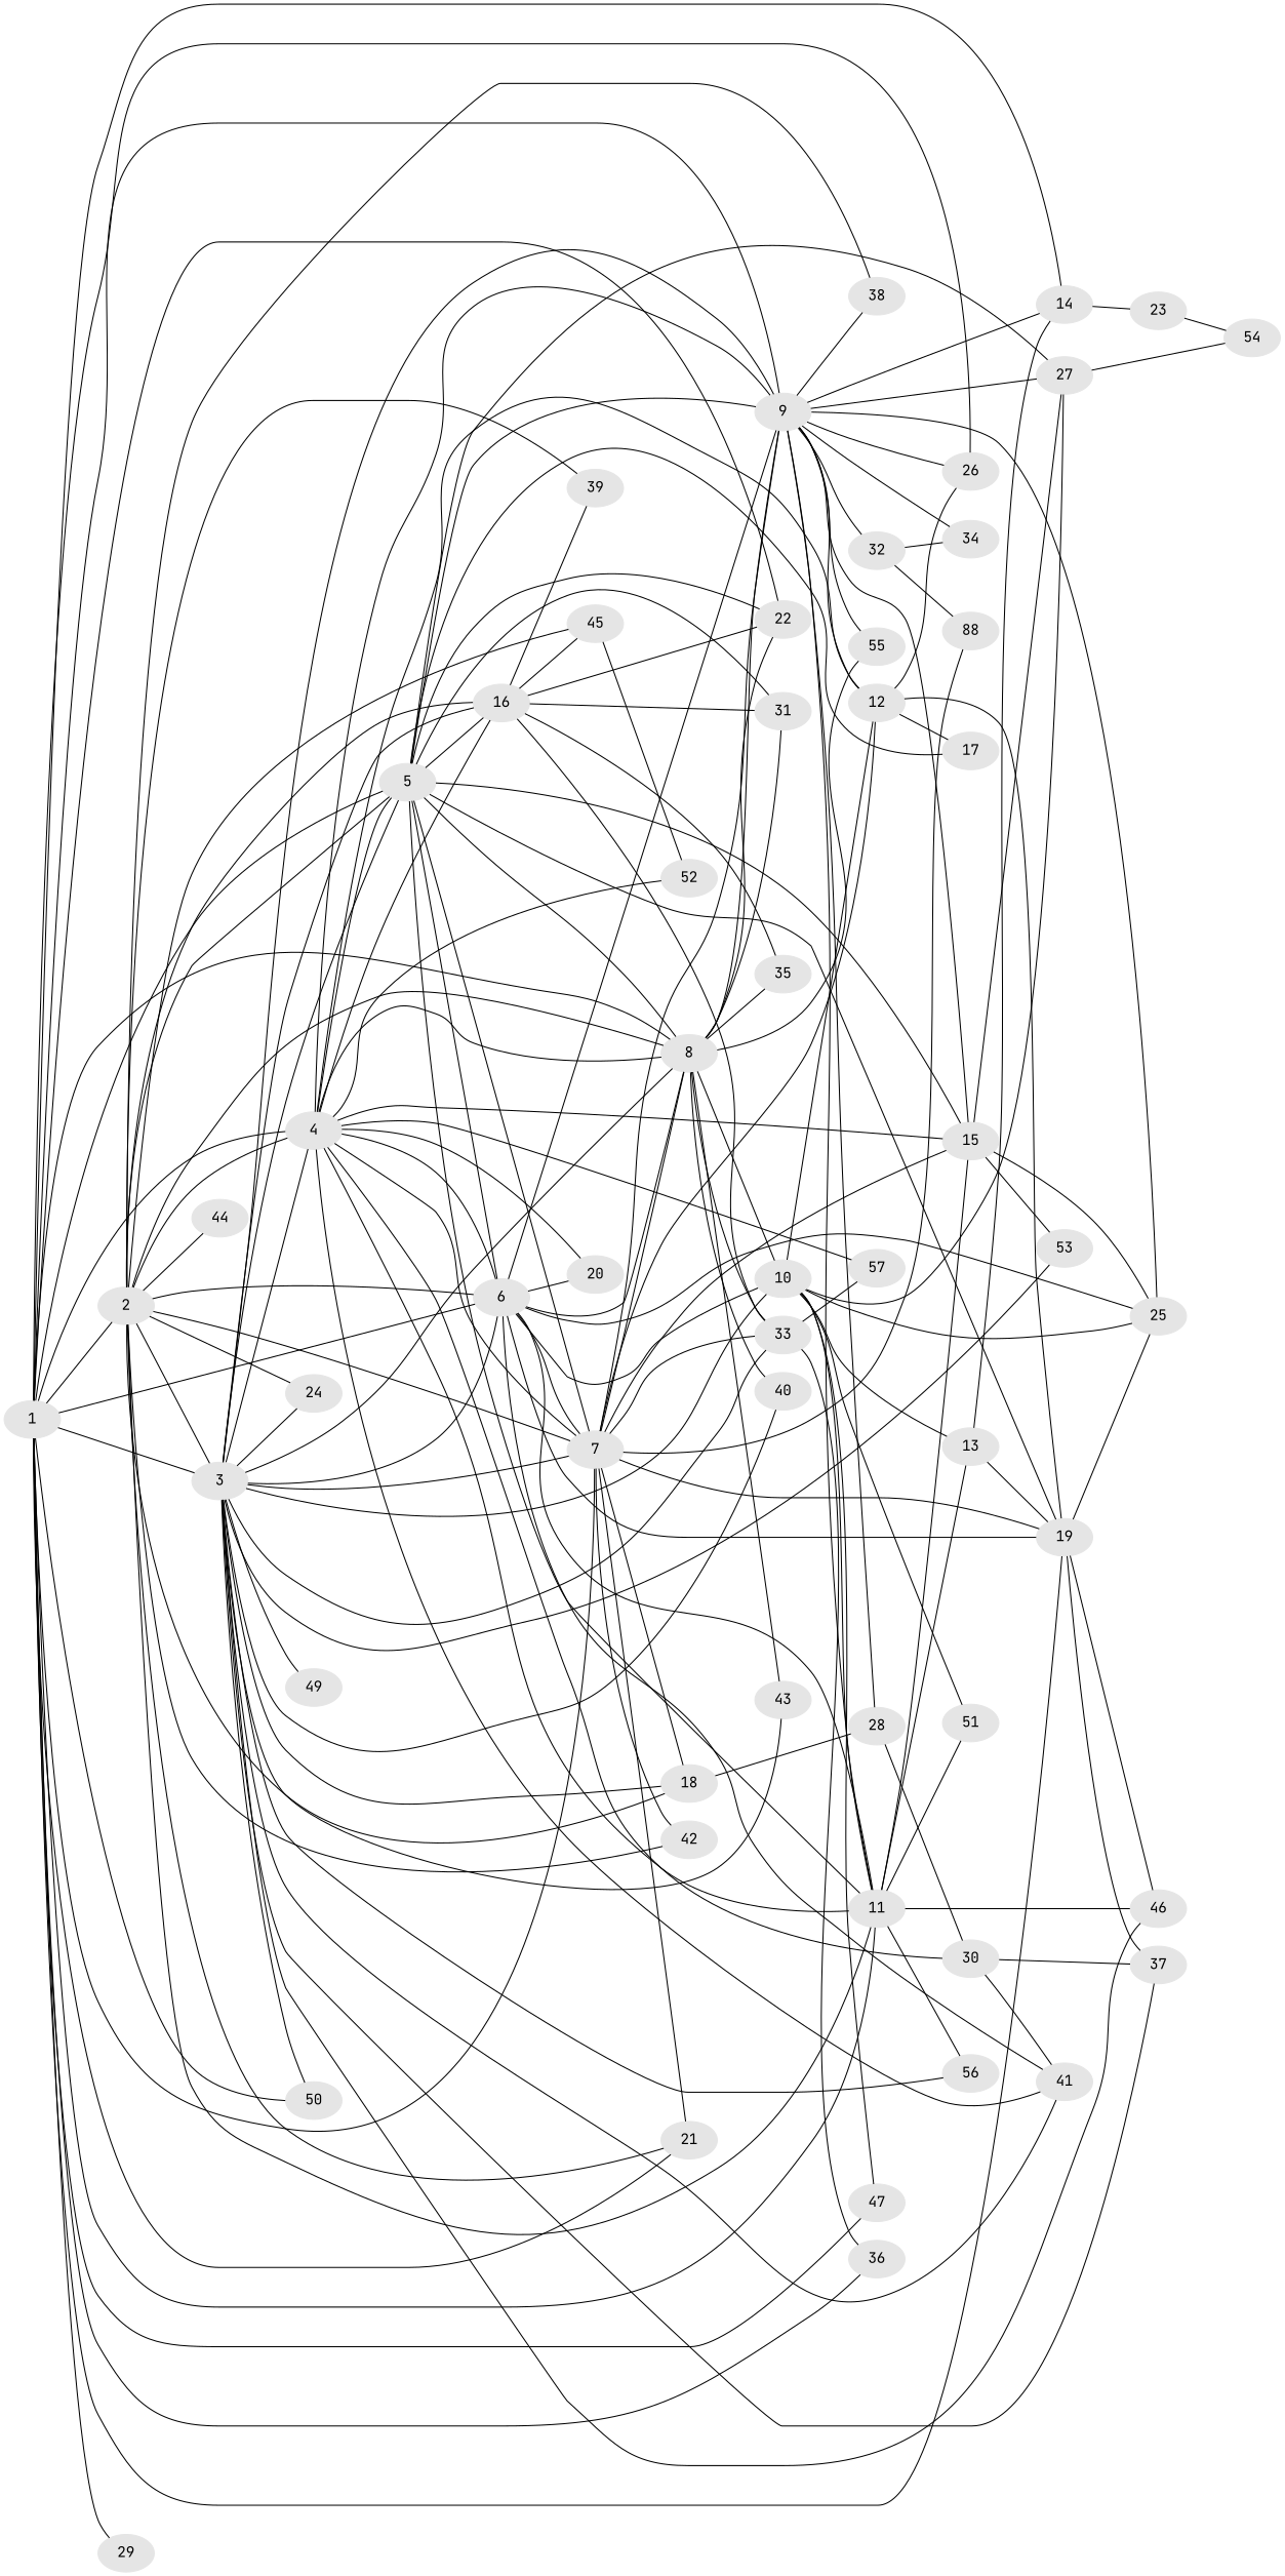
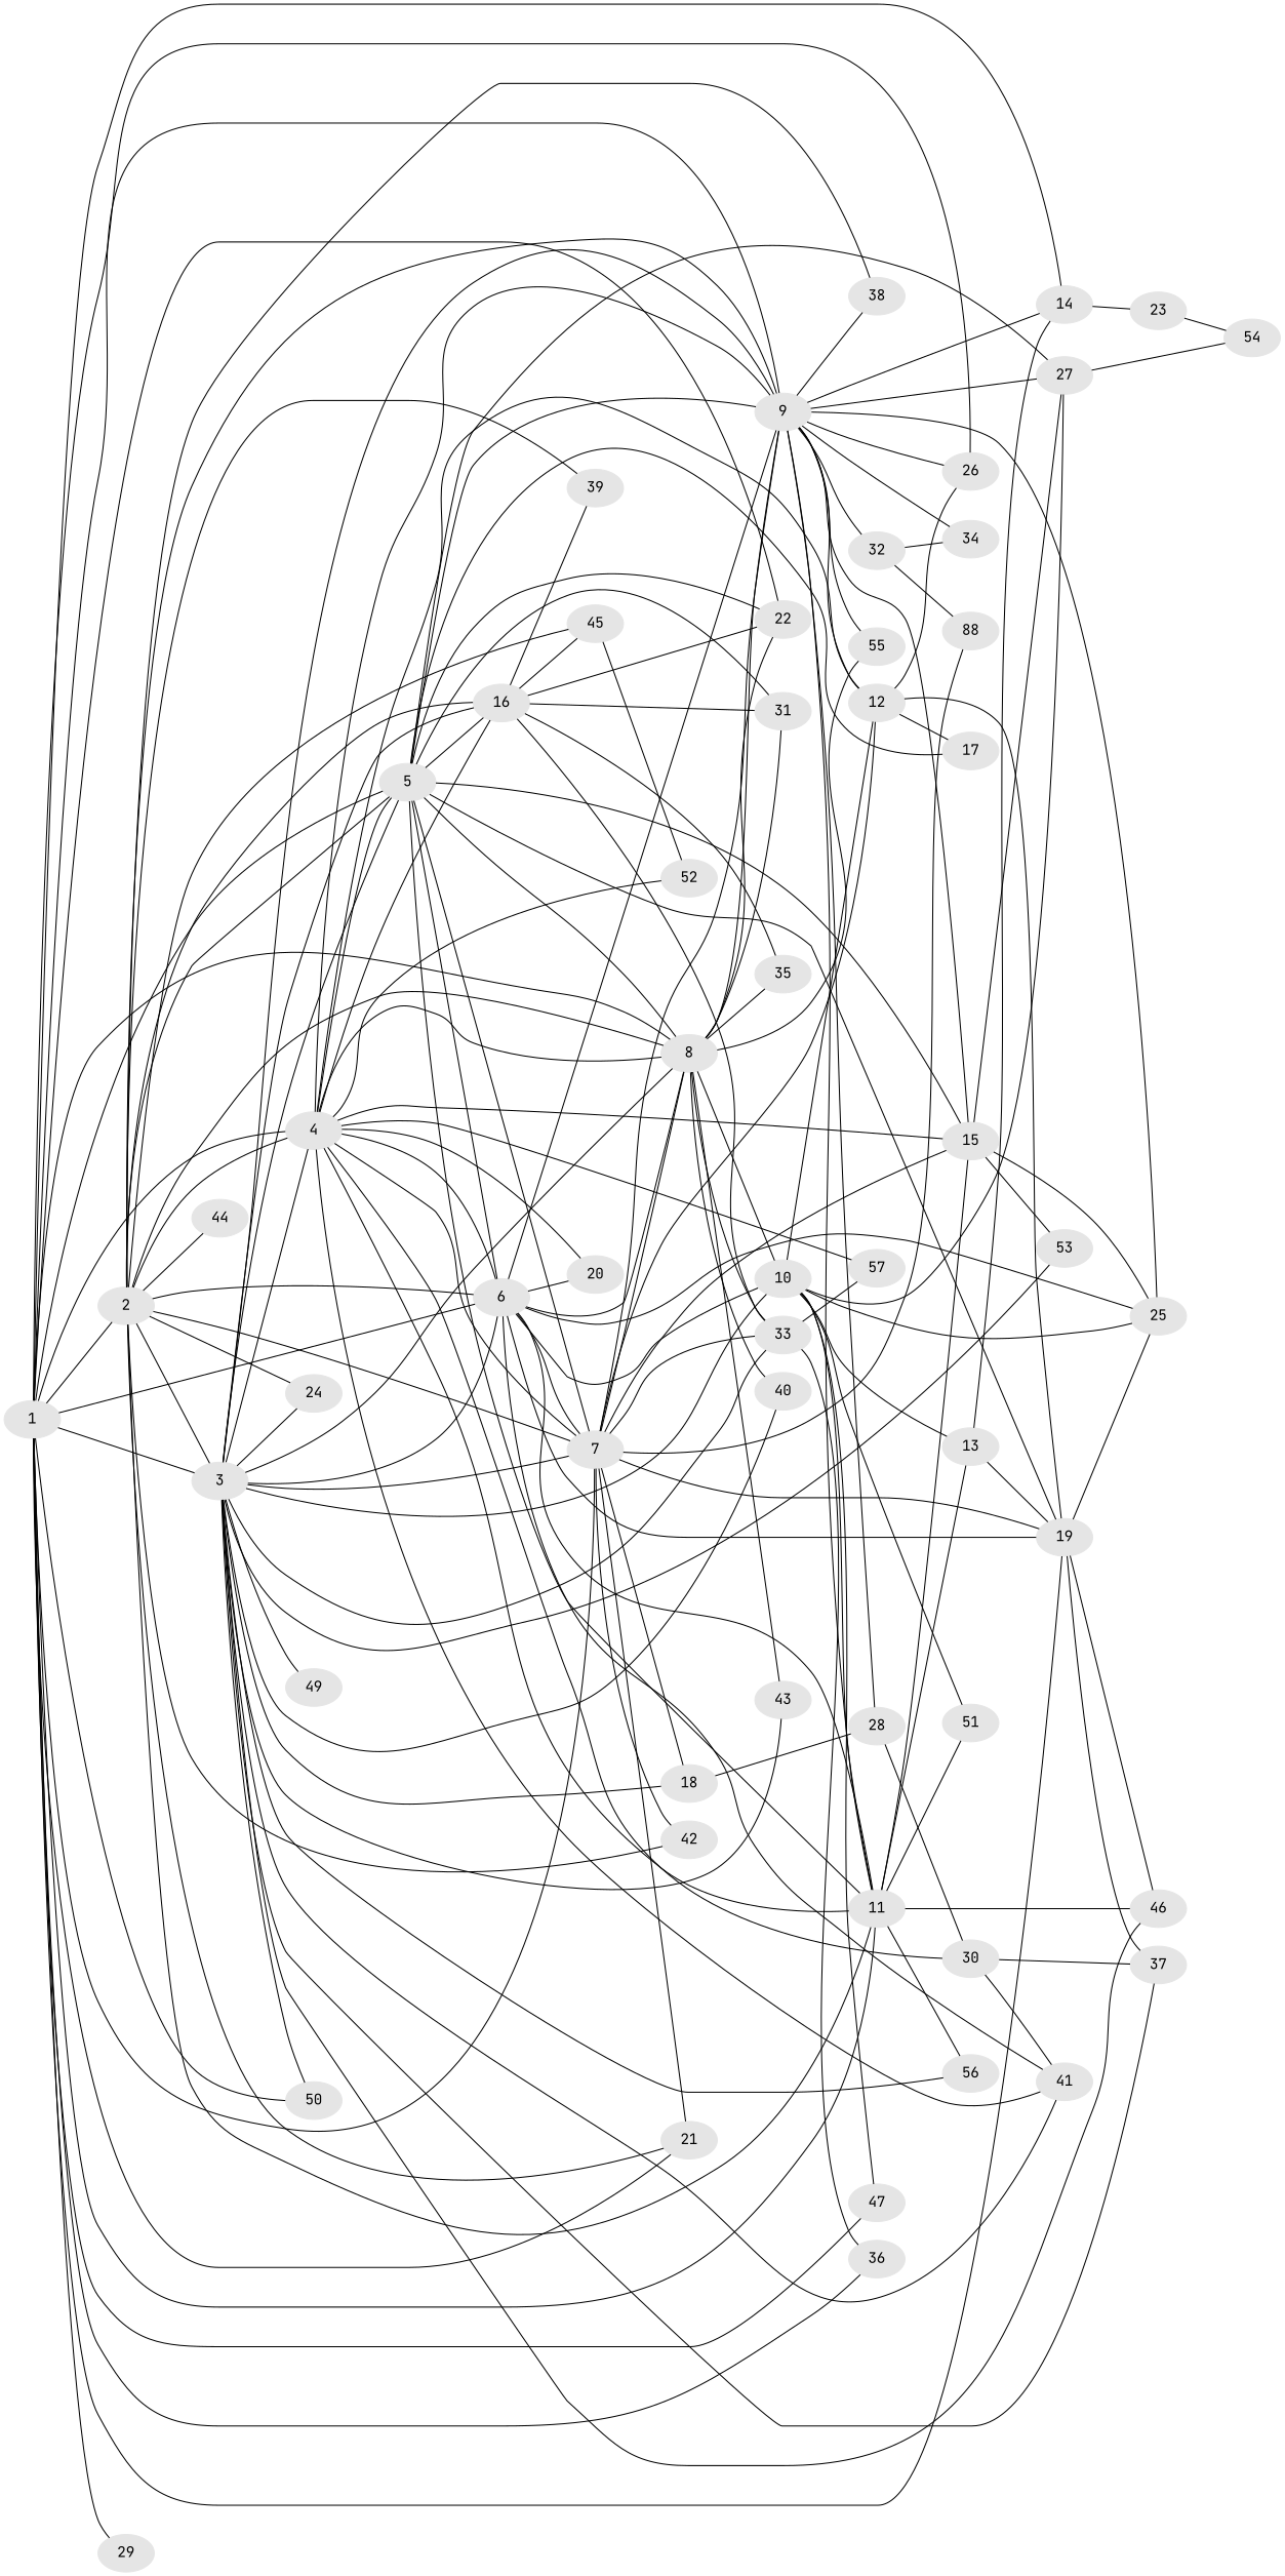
  graph {
    fontname="JetBrains Mono"
    rankdir=LR
    node [color=gray90 fontname="JetBrains Mono" style=filled]
    edge [fontname="JetBrains Mono" weight=1.0]
    1
    2
    3
    4
    5
    6
    7
    8
    9
    11
    14
    19
    21
    22
    26
    29
    36
    47
    50
    16
    24
    38
    39
    42
    44
    45
    10
    18
    33
    37
    40
    41
    43
    46
    49
    53
    56
    12
    15
    20
    30
    52
    57
    17
    27
    31
    25
    n48 [label=88]
    35
    55
    28
    32
    34
    13
    51
    23
    54
    1 -- 2 [weight=3.0]
    1 -- 3 [weight=3.0]
    1 -- 4 [weight=3.0]
    1 -- 5 [weight=2.0]
    1 -- 6 [weight=2.0]
    1 -- 7 [weight=3.0]
    1 -- 8 [weight=2.0]
    1 -- 9 [weight=3.0]
    1 -- 11 [weight=7.0]
    1 -- 14 [weight=2.0]
    1 -- 19
    1 -- 21
    1 -- 22
    1 -- 26
    1 -- 29
    1 -- 36
    1 -- 47
    1 -- 50
    2 -- 3
    2 -- 4
    2 -- 5
    2 -- 6
    2 -- 7 [weight=2.0]
    2 -- 8
-   2 -- 18
+   2 -- 9
    2 -- 11
    2 -- 21
    2 -- 16
    2 -- 24
    2 -- 38
    2 -- 39
    2 -- 42
    2 -- 44
    2 -- 45
    3 -- 4
    3 -- 5 [weight=2.0]
    3 -- 6 [weight=2.0]
    3 -- 7
    3 -- 8 [weight=2.0]
    3 -- 9
    3 -- 50
    3 -- 16
    3 -- 24
    3 -- 10
    3 -- 18
    3 -- 33
    3 -- 37
    3 -- 40
    3 -- 41
    3 -- 43
    3 -- 46
    3 -- 49
    3 -- 53
    3 -- 56
    4 -- 5
    4 -- 6
    4 -- 7
    4 -- 8
    4 -- 9
    4 -- 11
    4 -- 16
    4 -- 41
    4 -- 12
    4 -- 15
    4 -- 20
    4 -- 30
    4 -- 52
    4 -- 57
    5 -- 6
    5 -- 7
    5 -- 8
    5 -- 9
    5 -- 11
    5 -- 19
    5 -- 22
    5 -- 16
    5 -- 15
    5 -- 17
    5 -- 27
    5 -- 31
    6 -- 7
    6 -- 8
    6 -- 9
    6 -- 11
    6 -- 19 [weight=9.0]
    6 -- 10
    6 -- 41
    6 -- 20 [weight=2.0]
    6 -- 25
    7 -- 8
    7 -- 9
    7 -- 19
    7 -- 21
    7 -- 42
    7 -- 18
    7 -- 33
    7 -- 12
    7 -- 15 [weight=2.0]
    7 -- n48
    8 -- 9
    8 -- 22
    8 -- 10
    8 -- 33 [weight=2.0]
    8 -- 40
    8 -- 43
    8 -- 31
    8 -- 35
    8 -- 55
    9 -- 11
    9 -- 14
    9 -- 26
    9 -- 38
    9 -- 12
    9 -- 15
    9 -- 27
    9 -- 25
    9 -- 55
    9 -- 28 [weight=2.0]
    9 -- 32
    9 -- 34
    11 -- 46 [weight=2.0]
    11 -- 56
    11 -- 15
    11 -- 13
    11 -- 51
    14 -- 23
    19 -- 37
    19 -- 46
    19 -- 25
    16 -- 22
    16 -- 39
    16 -- 45
    16 -- 33
    16 -- 31
    16 -- 35
    45 -- 52
    10 -- 11
    10 -- 47
    10 -- 12
    10 -- 27
    10 -- 25
    10 -- 13
    10 -- 51
    18 -- 28
    33 -- 36
    33 -- 57
    12 -- 19 [weight=2.0]
    12 -- 26
    12 -- 17
    15 -- 53
    15 -- 27
    15 -- 25
    30 -- 37
    30 -- 41
    27 -- 54
    28 -- 30
    32 -- n48
    32 -- 34
    13 -- 14
    13 -- 19
    23 -- 54
  }
